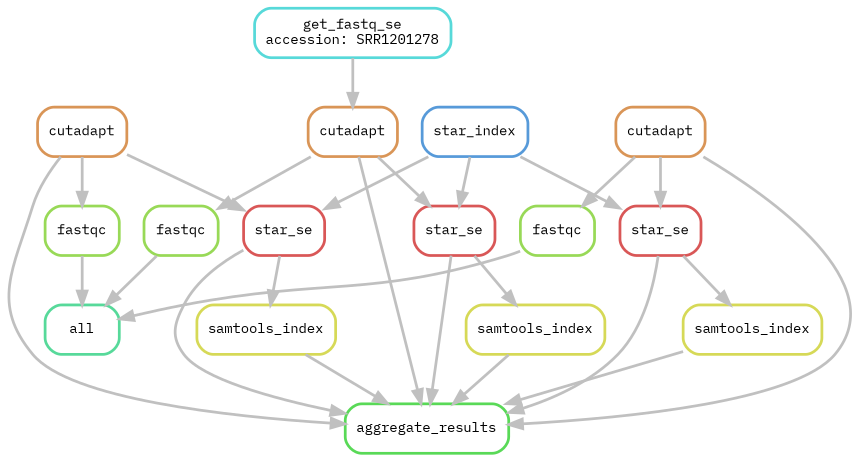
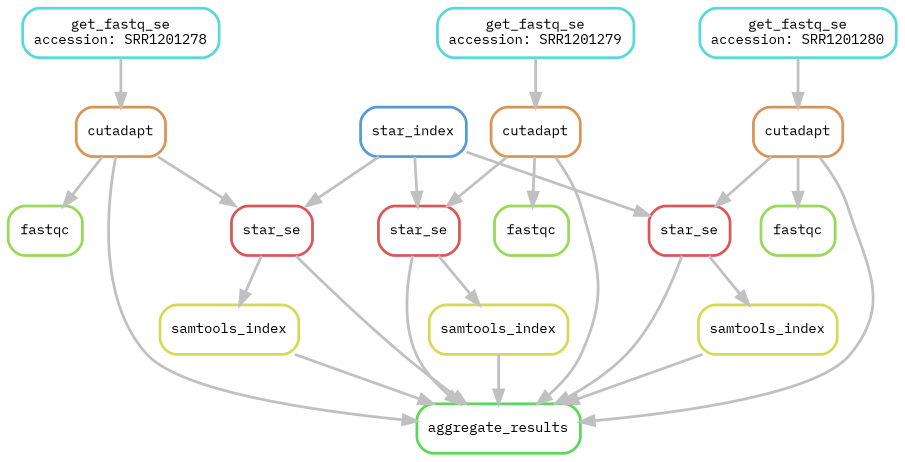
  digraph {
    bgcolor=white
    fontname="IBM Plex Mono"
    node [color="0.08 0.6 0.85" fontname="IBM Plex Mono" fontsize=10 penwidth=2 shape=box style=rounded]
    edge [color=grey fontname="IBM Plex Mono" penwidth=2]
-   n1 [color="0.42 0.6 0.85" label=all]
    n2 [color="0.33 0.6 0.85" label=aggregate_results]
    n3 [label=cutadapt]
    n4 [color="0.00 0.6 0.85" label=star_se]
    n5 [color="0.25 0.6 0.85" label=fastqc]
    n6 [color="0.17 0.6 0.85" label=samtools_index]
    n7 [color="0.50 0.6 0.85" label="get_fastq_se\naccession: SRR1201278"]
    n8 [label=cutadapt]
    n9 [color="0.00 0.6 0.85" label=star_se]
    n10 [color="0.25 0.6 0.85" label=fastqc]
    n11 [color="0.17 0.6 0.85" label=samtools_index]
+   n12 [color="0.50 0.6 0.85" label="get_fastq_se\naccession: SRR1201279"]
    n13 [label=cutadapt]
    n14 [color="0.00 0.6 0.85" label=star_se]
    n15 [color="0.25 0.6 0.85" label=fastqc]
    n16 [color="0.17 0.6 0.85" label=samtools_index]
+   n17 [color="0.50 0.6 0.85" label="get_fastq_se\naccession: SRR1201280"]
    n18 [color="0.58 0.6 0.85" label=star_index]
    n3 -> n2
    n3 -> n4
    n3 -> n5
    n4 -> n2
    n4 -> n6
-   n5 -> n1
    n6 -> n2
    n7 -> n3
    n8 -> n2
    n8 -> n9
    n8 -> n10
    n9 -> n2
    n9 -> n11
-   n10 -> n1
    n11 -> n2
+   n12 -> n8
    n13 -> n2
    n13 -> n14
    n13 -> n15
    n14 -> n2
    n14 -> n16
-   n15 -> n1
    n16 -> n2
+   n17 -> n13
    n18 -> n4
    n18 -> n9
    n18 -> n14
  }
